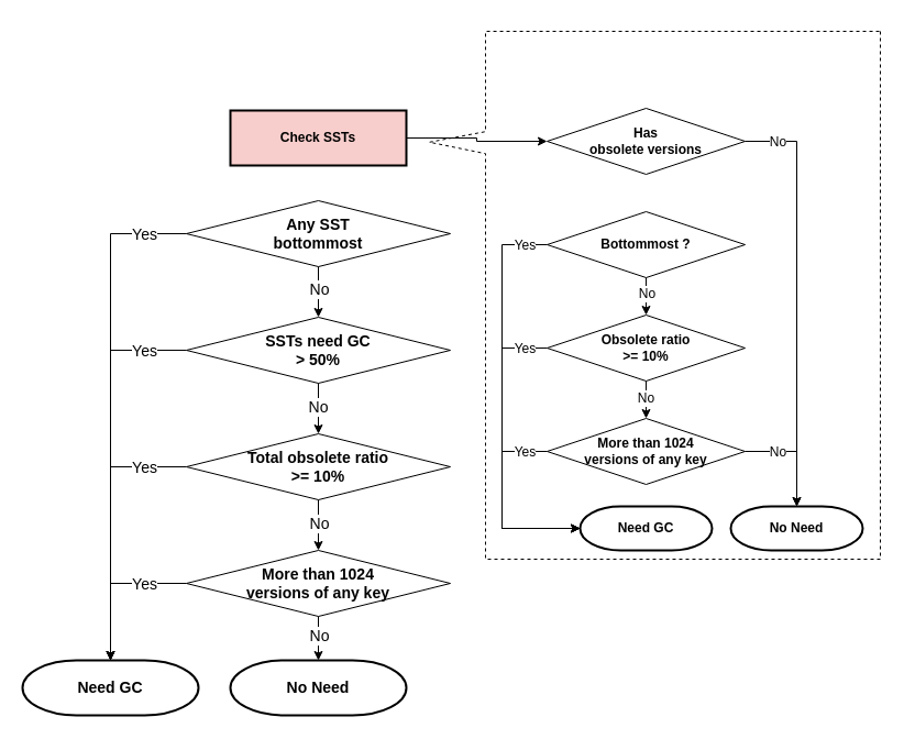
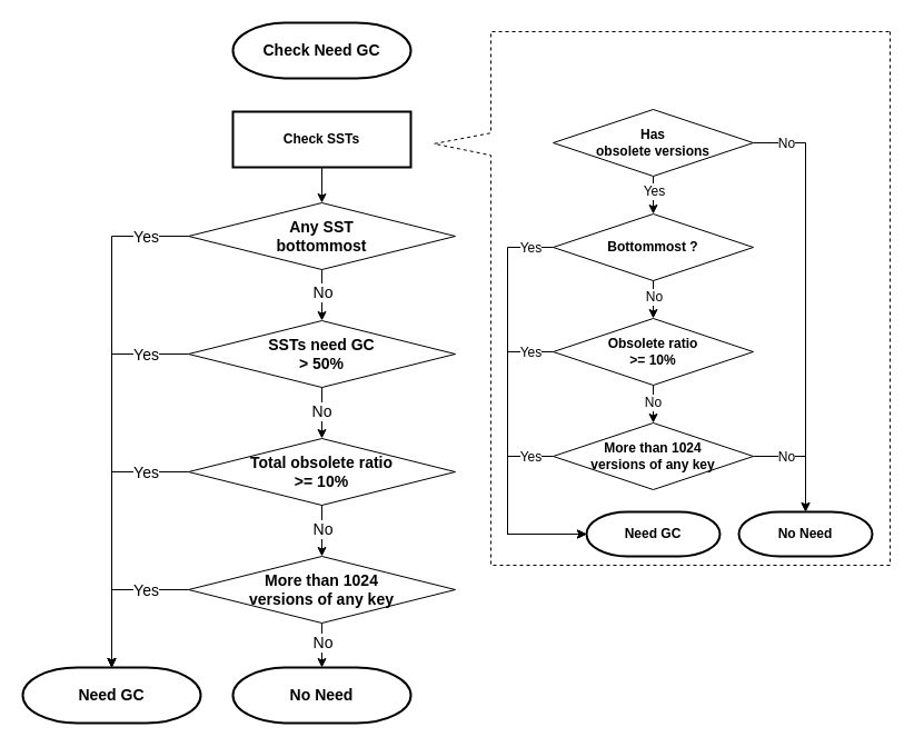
  <mxCell id="0" />
  <mxCell id="1" parent="0" />
  <mxCell id="2" value="" style="shape=callout;whiteSpace=wrap;html=1;perimeter=calloutPerimeter;fontSize=14;size=51;position=0.19;position2=0.21;base=20;rounded=0;direction=south;dashed=1;fillColor=none;" vertex="1" parent="1"><mxGeometry x="390" y="28" width="410" height="480" as="geometry" /></mxCell>
+ <mxCell id="3" value="Check Need GC" style="strokeWidth=2;html=1;shape=mxgraph.flowchart.terminator;whiteSpace=wrap;fontSize=14;fontStyle=1;fillColor=none;" vertex="1" parent="1"><mxGeometry x="209" y="20" width="160" height="50" as="geometry" /></mxCell>
+ <mxCell id="4" value="" style="edgeStyle=orthogonalEdgeStyle;rounded=0;orthogonalLoop=1;jettySize=auto;html=1;fontSize=12;" edge="1" parent="1" source="6" target="9"><mxGeometry relative="1" as="geometry" /></mxCell>
+ <mxCell id="5" value="Yes" style="edgeLabel;html=1;align=center;verticalAlign=middle;resizable=0;points=[];fontSize=12;" vertex="1" connectable="0" parent="4"><mxGeometry x="-0.124" y="-1" relative="1" as="geometry"><mxPoint x="-1" y="-7" as="offset" /></mxGeometry></mxCell>
  <mxCell id="6" value="Has&lt;br&gt;obsolete versions" style="rhombus;whiteSpace=wrap;html=1;fontSize=12;fontStyle=1;fillColor=none;" vertex="1" parent="1"><mxGeometry x="497" y="98" width="180" height="60" as="geometry" /></mxCell>
  <mxCell id="7" value="" style="edgeStyle=orthogonalEdgeStyle;rounded=0;orthogonalLoop=1;jettySize=auto;html=1;fontSize=12;" edge="1" parent="1" source="9" target="12"><mxGeometry relative="1" as="geometry" /></mxCell>
  <mxCell id="8" value="No" style="edgeLabel;html=1;align=center;verticalAlign=middle;resizable=0;points=[];fontSize=12;" vertex="1" connectable="0" parent="7"><mxGeometry x="0.191" y="1" relative="1" as="geometry"><mxPoint x="-1" y="-1" as="offset" /></mxGeometry></mxCell>
  <mxCell id="9" value="Bottommost ?" style="rhombus;whiteSpace=wrap;html=1;fontSize=12;fontStyle=1;fillColor=none;" vertex="1" parent="1"><mxGeometry x="497" y="192" width="180" height="60" as="geometry" /></mxCell>
  <mxCell id="10" value="" style="edgeStyle=orthogonalEdgeStyle;rounded=0;orthogonalLoop=1;jettySize=auto;html=1;fontSize=12;entryX=0.5;entryY=0;entryDx=0;entryDy=0;" edge="1" parent="1" source="12" target="44"><mxGeometry relative="1" as="geometry"><mxPoint x="548.5" y="339" as="targetPoint" /></mxGeometry></mxCell>
  <mxCell id="11" value="No" style="edgeLabel;html=1;align=center;verticalAlign=middle;resizable=0;points=[];fontSize=12;" vertex="1" connectable="0" parent="10"><mxGeometry x="-0.216" y="-2" relative="1" as="geometry"><mxPoint x="1" y="-3" as="offset" /></mxGeometry></mxCell>
  <mxCell id="12" value="Obsolete ratio &lt;br style=&quot;font-size: 12px;&quot;&gt;&amp;gt;= 10%" style="rhombus;whiteSpace=wrap;html=1;fontSize=12;fontStyle=1;fillColor=none;" vertex="1" parent="1"><mxGeometry x="497" y="286" width="180" height="60" as="geometry" /></mxCell>
  <mxCell id="13" value="" style="endArrow=classic;html=1;rounded=0;exitX=0;exitY=0.5;exitDx=0;exitDy=0;edgeStyle=orthogonalEdgeStyle;entryX=0;entryY=0.5;entryDx=0;entryDy=0;fontSize=12;entryPerimeter=0;" edge="1" parent="1" source="9" target="38"><mxGeometry width="50" height="50" relative="1" as="geometry"><mxPoint x="613.5" y="124" as="sourcePoint" /><mxPoint x="648.5" y="339" as="targetPoint" /><Array as="points"><mxPoint x="456" y="222" /><mxPoint x="456" y="480" /></Array></mxGeometry></mxCell>
  <mxCell id="14" value="Yes" style="edgeLabel;html=1;align=center;verticalAlign=middle;resizable=0;points=[];fontSize=12;labelBackgroundColor=default;" vertex="1" connectable="0" parent="13"><mxGeometry x="-0.65" y="-3" relative="1" as="geometry"><mxPoint x="23" y="-24" as="offset" /></mxGeometry></mxCell>
  <mxCell id="15" value="" style="endArrow=classic;html=1;rounded=0;exitX=0;exitY=0.5;exitDx=0;exitDy=0;entryX=0;entryY=0.5;entryDx=0;entryDy=0;edgeStyle=orthogonalEdgeStyle;fontSize=12;entryPerimeter=0;" edge="1" parent="1" source="12" target="38"><mxGeometry width="50" height="50" relative="1" as="geometry"><mxPoint x="623.5" y="134" as="sourcePoint" /><mxPoint x="648.5" y="339" as="targetPoint" /><Array as="points"><mxPoint x="456" y="316" /><mxPoint x="456" y="480" /></Array></mxGeometry></mxCell>
  <mxCell id="16" value="Yes" style="edgeLabel;html=1;align=center;verticalAlign=middle;resizable=0;points=[];fontSize=12;" vertex="1" connectable="0" parent="15"><mxGeometry x="-0.882" y="3" relative="1" as="geometry"><mxPoint x="-5" y="-3" as="offset" /></mxGeometry></mxCell>
- <mxCell id="17" value="" style="edgeStyle=orthogonalEdgeStyle;rounded=0;orthogonalLoop=1;jettySize=auto;html=1;fontSize=14;" edge="1" parent="1" source="18" target="6"><mxGeometry relative="1" as="geometry" /></mxCell>
- <mxCell id="18" value="Check SSTs" style="rounded=0;whiteSpace=wrap;html=1;fontSize=12;strokeWidth=2;fontStyle=1;fillColor=#f8cecc;" vertex="1" parent="1"><mxGeometry x="209" y="100" width="160" height="50" as="geometry" /></mxCell>
+ <mxCell id="17" value="" style="edgeStyle=orthogonalEdgeStyle;rounded=0;orthogonalLoop=1;jettySize=auto;html=1;fontSize=14;entryX=0.5;entryY=0;entryDx=0;entryDy=0;" edge="1" parent="1" source="18" target="33"><mxGeometry relative="1" as="geometry" /></mxCell>
+ <mxCell id="18" value="Check SSTs" style="rounded=0;whiteSpace=wrap;html=1;fontSize=12;strokeWidth=2;fontStyle=1" vertex="1" parent="1"><mxGeometry x="209" y="100" width="160" height="50" as="geometry" /></mxCell>
  <mxCell id="19" value="" style="edgeStyle=orthogonalEdgeStyle;rounded=0;orthogonalLoop=1;jettySize=auto;html=1;fontSize=14;" edge="1" parent="1" source="23" target="30"><mxGeometry relative="1" as="geometry" /></mxCell>
  <mxCell id="20" value="No" style="edgeLabel;html=1;align=center;verticalAlign=middle;resizable=0;points=[];fontSize=14;" vertex="1" connectable="0" parent="19"><mxGeometry x="-0.231" y="-1" relative="1" as="geometry"><mxPoint y="3" as="offset" /></mxGeometry></mxCell>
  <mxCell id="21" value="" style="edgeStyle=orthogonalEdgeStyle;rounded=0;orthogonalLoop=1;jettySize=auto;html=1;fontSize=14;exitX=0;exitY=0.5;exitDx=0;exitDy=0;" edge="1" parent="1" source="23" target="24"><mxGeometry relative="1" as="geometry"><Array as="points"><mxPoint x="100" y="318" /></Array></mxGeometry></mxCell>
  <mxCell id="22" value="Yes" style="edgeLabel;html=1;align=center;verticalAlign=middle;resizable=0;points=[];fontSize=14;labelBackgroundColor=default;" vertex="1" connectable="0" parent="21"><mxGeometry x="-0.612" y="-1" relative="1" as="geometry"><mxPoint x="29" y="1" as="offset" /></mxGeometry></mxCell>
  <mxCell id="23" value="SSTs need GC&lt;br style=&quot;font-size: 14px;&quot;&gt;&amp;gt; 50%" style="rhombus;whiteSpace=wrap;html=1;fontSize=14;flipV=1;fontStyle=1;fillColor=none;" vertex="1" parent="1"><mxGeometry x="169" y="288" width="240" height="60" as="geometry" /></mxCell>
  <mxCell id="24" value="Need GC" style="strokeWidth=2;html=1;shape=mxgraph.flowchart.terminator;whiteSpace=wrap;fontSize=14;fontStyle=1;fillColor=none;" vertex="1" parent="1"><mxGeometry x="20" y="600" width="160" height="50" as="geometry" /></mxCell>
  <mxCell id="25" value="No Need" style="strokeWidth=2;html=1;shape=mxgraph.flowchart.terminator;whiteSpace=wrap;fontSize=14;fontStyle=1;fillColor=none;" vertex="1" parent="1"><mxGeometry x="209" y="600" width="160" height="50" as="geometry" /></mxCell>
  <mxCell id="26" value="" style="edgeStyle=orthogonalEdgeStyle;rounded=0;orthogonalLoop=1;jettySize=auto;html=1;fontSize=14;exitX=0.5;exitY=1;exitDx=0;exitDy=0;" edge="1" parent="1" source="47" target="25"><mxGeometry relative="1" as="geometry"><mxPoint x="289" y="580" as="sourcePoint" /></mxGeometry></mxCell>
  <mxCell id="27" value="No" style="edgeLabel;html=1;align=center;verticalAlign=middle;resizable=0;points=[];fontSize=14;" vertex="1" connectable="0" parent="26"><mxGeometry x="-0.244" y="1" relative="1" as="geometry"><mxPoint x="-1" y="2" as="offset" /></mxGeometry></mxCell>
  <mxCell id="28" value="" style="edgeStyle=orthogonalEdgeStyle;rounded=0;orthogonalLoop=1;jettySize=auto;html=1;fontSize=12;" edge="1" parent="1" source="30" target="47"><mxGeometry relative="1" as="geometry" /></mxCell>
  <mxCell id="29" value="No" style="edgeLabel;html=1;align=center;verticalAlign=middle;resizable=0;points=[];fontSize=14;" vertex="1" connectable="0" parent="28"><mxGeometry x="0.05" relative="1" as="geometry"><mxPoint y="-3" as="offset" /></mxGeometry></mxCell>
  <mxCell id="30" value="Total obsolete ratio&lt;br style=&quot;font-size: 14px;&quot;&gt;&amp;gt;= 10%" style="rhombus;whiteSpace=wrap;html=1;fontSize=14;flipV=1;fontStyle=1;fillColor=none;" vertex="1" parent="1"><mxGeometry x="169" y="394" width="240" height="60" as="geometry" /></mxCell>
  <mxCell id="31" value="" style="edgeStyle=orthogonalEdgeStyle;rounded=0;orthogonalLoop=1;jettySize=auto;html=1;fontSize=14;" edge="1" parent="1" source="33" target="23"><mxGeometry relative="1" as="geometry" /></mxCell>
  <mxCell id="32" value="No" style="edgeLabel;html=1;align=center;verticalAlign=middle;resizable=0;points=[];fontSize=14;" vertex="1" connectable="0" parent="31"><mxGeometry x="-0.241" y="1" relative="1" as="geometry"><mxPoint x="-1" y="3" as="offset" /></mxGeometry></mxCell>
  <mxCell id="33" value="Any SST&lt;br style=&quot;font-size: 14px;&quot;&gt;bottommost" style="rhombus;whiteSpace=wrap;html=1;fontSize=14;flipV=1;fontStyle=1;fillColor=none;" vertex="1" parent="1"><mxGeometry x="169" y="182" width="240" height="60" as="geometry" /></mxCell>
  <mxCell id="34" value="" style="edgeStyle=orthogonalEdgeStyle;rounded=0;orthogonalLoop=1;jettySize=auto;html=1;fontSize=14;exitX=0;exitY=0.5;exitDx=0;exitDy=0;entryX=0.5;entryY=0;entryDx=0;entryDy=0;" edge="1" parent="1" source="33" target="24"><mxGeometry relative="1" as="geometry"><mxPoint x="219" y="107.5" as="sourcePoint" /><mxPoint x="110" y="530" as="targetPoint" /></mxGeometry></mxCell>
  <mxCell id="35" value="Yes" style="edgeLabel;html=1;align=center;verticalAlign=middle;resizable=0;points=[];fontSize=14;labelBackgroundColor=default;" vertex="1" connectable="0" parent="34"><mxGeometry x="-0.612" y="-1" relative="1" as="geometry"><mxPoint x="31" y="-20" as="offset" /></mxGeometry></mxCell>
  <mxCell id="36" value="" style="edgeStyle=orthogonalEdgeStyle;rounded=0;orthogonalLoop=1;jettySize=auto;html=1;fontSize=14;exitX=0;exitY=0.5;exitDx=0;exitDy=0;entryX=0.5;entryY=0;entryDx=0;entryDy=0;" edge="1" parent="1" source="30" target="24"><mxGeometry relative="1" as="geometry"><mxPoint x="229" y="117.5" as="sourcePoint" /><mxPoint x="120" y="540" as="targetPoint" /></mxGeometry></mxCell>
  <mxCell id="37" value="Yes" style="edgeLabel;html=1;align=center;verticalAlign=middle;resizable=0;points=[];fontSize=14;labelBackgroundColor=default;" vertex="1" connectable="0" parent="36"><mxGeometry x="-0.612" y="-1" relative="1" as="geometry"><mxPoint x="9" y="1" as="offset" /></mxGeometry></mxCell>
  <mxCell id="38" value="Need GC" style="strokeWidth=2;html=1;shape=mxgraph.flowchart.terminator;whiteSpace=wrap;fontSize=12;fontStyle=1;fillColor=none;" vertex="1" parent="1"><mxGeometry x="527" y="460" width="120" height="40" as="geometry" /></mxCell>
  <mxCell id="39" value="No Need" style="strokeWidth=2;html=1;shape=mxgraph.flowchart.terminator;whiteSpace=wrap;fontSize=12;fontStyle=1;fillColor=none;" vertex="1" parent="1"><mxGeometry x="664" y="460" width="120" height="40" as="geometry" /></mxCell>
  <mxCell id="40" value="" style="endArrow=classic;html=1;rounded=0;exitX=1;exitY=0.5;exitDx=0;exitDy=0;entryX=0.5;entryY=0;entryDx=0;entryDy=0;edgeStyle=orthogonalEdgeStyle;fontSize=12;entryPerimeter=0;" edge="1" parent="1" source="6" target="39"><mxGeometry width="50" height="50" relative="1" as="geometry"><mxPoint x="687" y="325" as="sourcePoint" /><mxPoint x="734" y="398" as="targetPoint" /></mxGeometry></mxCell>
  <mxCell id="41" value="No" style="edgeLabel;html=1;align=center;verticalAlign=middle;resizable=0;points=[];fontSize=12;labelBackgroundColor=default;" vertex="1" connectable="0" parent="40"><mxGeometry x="-0.591" relative="1" as="geometry"><mxPoint x="-18" y="-31" as="offset" /></mxGeometry></mxCell>
  <mxCell id="42" value="" style="edgeStyle=orthogonalEdgeStyle;rounded=0;orthogonalLoop=1;jettySize=auto;html=1;fontSize=12;exitX=0;exitY=0.5;exitDx=0;exitDy=0;entryX=0;entryY=0.5;entryDx=0;entryDy=0;entryPerimeter=0;" edge="1" parent="1" source="44" target="38"><mxGeometry relative="1" as="geometry"><Array as="points"><mxPoint x="456" y="410" /><mxPoint x="456" y="480" /></Array></mxGeometry></mxCell>
  <mxCell id="43" value="Yes" style="edgeLabel;html=1;align=center;verticalAlign=middle;resizable=0;points=[];fontSize=12;" vertex="1" connectable="0" parent="42"><mxGeometry x="-0.171" y="1" relative="1" as="geometry"><mxPoint x="19" y="-34" as="offset" /></mxGeometry></mxCell>
  <mxCell id="44" value="More than 1024&lt;br&gt;versions of any key" style="rhombus;whiteSpace=wrap;html=1;fontSize=12;fontStyle=1;fillColor=none;" vertex="1" parent="1"><mxGeometry x="497" y="380" width="180" height="60" as="geometry" /></mxCell>
  <mxCell id="45" value="" style="endArrow=classic;html=1;rounded=0;exitX=1;exitY=0.5;exitDx=0;exitDy=0;entryX=0.5;entryY=0;entryDx=0;entryDy=0;edgeStyle=orthogonalEdgeStyle;fontSize=12;entryPerimeter=0;" edge="1" parent="1" source="44" target="39"><mxGeometry width="50" height="50" relative="1" as="geometry"><mxPoint x="687" y="326" as="sourcePoint" /><mxPoint x="734" y="490" as="targetPoint" /></mxGeometry></mxCell>
  <mxCell id="46" value="No" style="edgeLabel;html=1;align=center;verticalAlign=middle;resizable=0;points=[];fontSize=12;labelBackgroundColor=default;" vertex="1" connectable="0" parent="45"><mxGeometry x="-0.591" relative="1" as="geometry"><mxPoint x="9" as="offset" /></mxGeometry></mxCell>
  <mxCell id="47" value="More than 1024&lt;br&gt;versions of any key" style="rhombus;whiteSpace=wrap;html=1;fontSize=14;flipV=1;fontStyle=1;fillColor=none;" vertex="1" parent="1"><mxGeometry x="169" y="500" width="240" height="60" as="geometry" /></mxCell>
  <mxCell id="48" value="" style="edgeStyle=orthogonalEdgeStyle;rounded=0;orthogonalLoop=1;jettySize=auto;html=1;fontSize=14;exitX=0;exitY=0.5;exitDx=0;exitDy=0;entryX=0.5;entryY=0;entryDx=0;entryDy=0;entryPerimeter=0;" edge="1" parent="1" source="47" target="24"><mxGeometry relative="1" as="geometry"><mxPoint x="179" y="434" as="sourcePoint" /><mxPoint x="110" y="610" as="targetPoint" /></mxGeometry></mxCell>
  <mxCell id="49" value="Yes" style="edgeLabel;html=1;align=center;verticalAlign=middle;resizable=0;points=[];fontSize=14;labelBackgroundColor=default;" vertex="1" connectable="0" parent="48"><mxGeometry x="-0.612" y="-1" relative="1" as="geometry"><mxPoint x="-12" y="1" as="offset" /></mxGeometry></mxCell>
